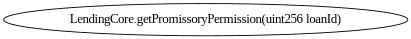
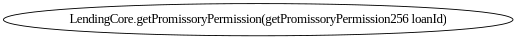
  digraph {
    fontname="Liberation Serif"
-   "LendingCore.getPromissoryPermission(uint256 loanId)" [height=0.5 width=6.2815 fontname="Liberation Serif"]
+   "LendingCore.getPromissoryPermission(uint256 loanId)" [height=0.5 width=6.2815 fontname="Liberation Serif" label="LendingCore.getPromissoryPermission(getPromissoryPermission256 loanId)"]
  }
